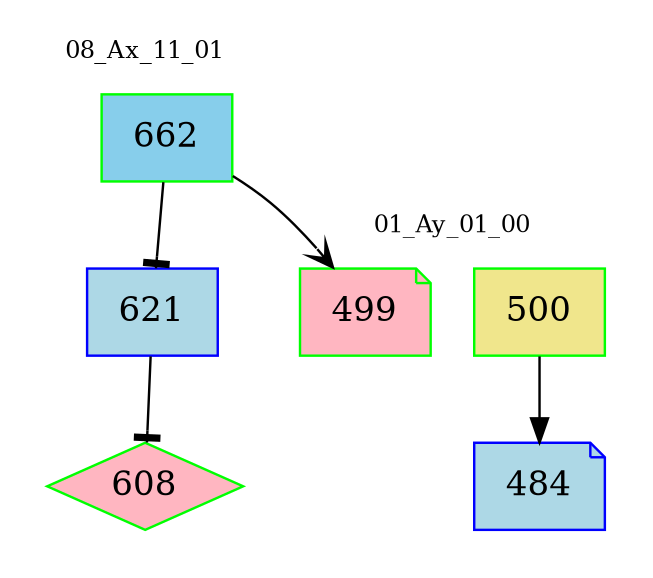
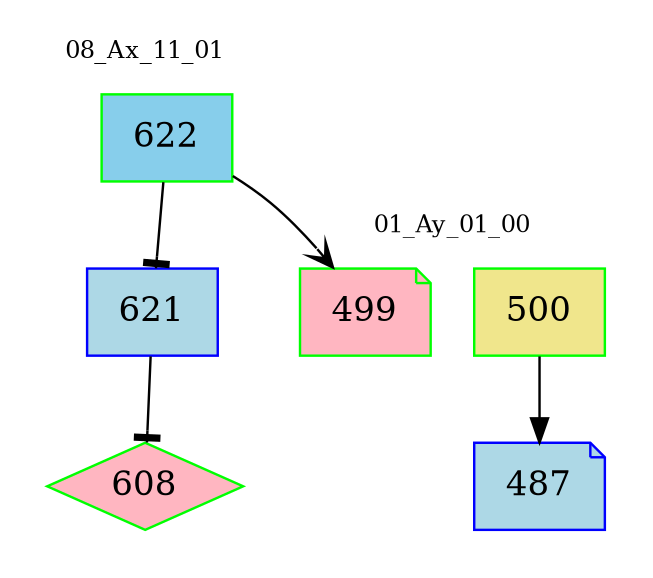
  digraph {
    node [color=green fillcolor=lightblue shape=box style=filled]
    edge [arrowhead=tee color=black]
    n1 [fillcolor=khaki label=500]
-   n2 [color=blue label=484 shape=note]
+   n2 [color=blue label=487 shape=note]
    n3 [fillcolor=lightpink label=499 shape=note]
-   n4 [fillcolor=skyblue label=662]
+   n4 [fillcolor=skyblue label=622]
    n5 [color=blue label=621]
    n6 [fillcolor=lightpink label=608 shape=diamond]
    subgraph cluster_1 {
      color=white
      fontsize=10
      label="01_Ay_01_00"
      n1
      n2
      n3
    }
    subgraph cluster_2 {
      color=white
      fontsize=10
      label="08_Ax_11_01"
      n4
      n5
      n6
    }
    n1 -> n2 [arrowhead=normal]
    n4 -> n3 [arrowhead=vee]
    n4 -> n5
    n5 -> n6
  }
